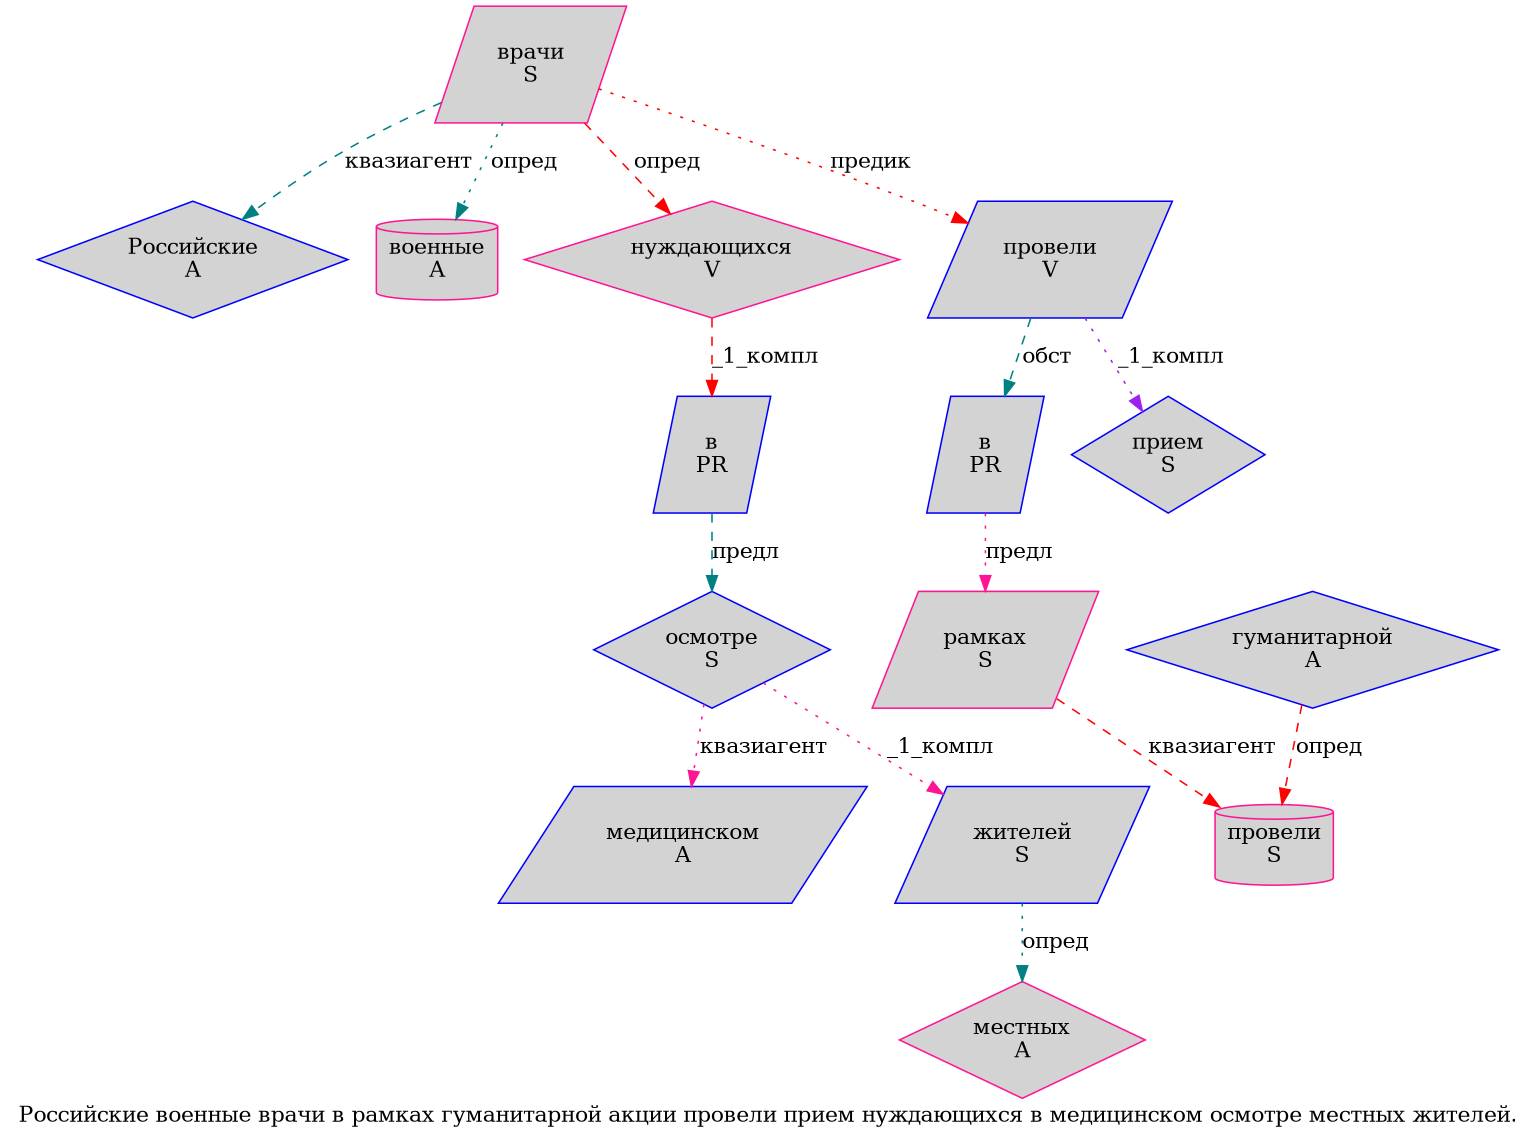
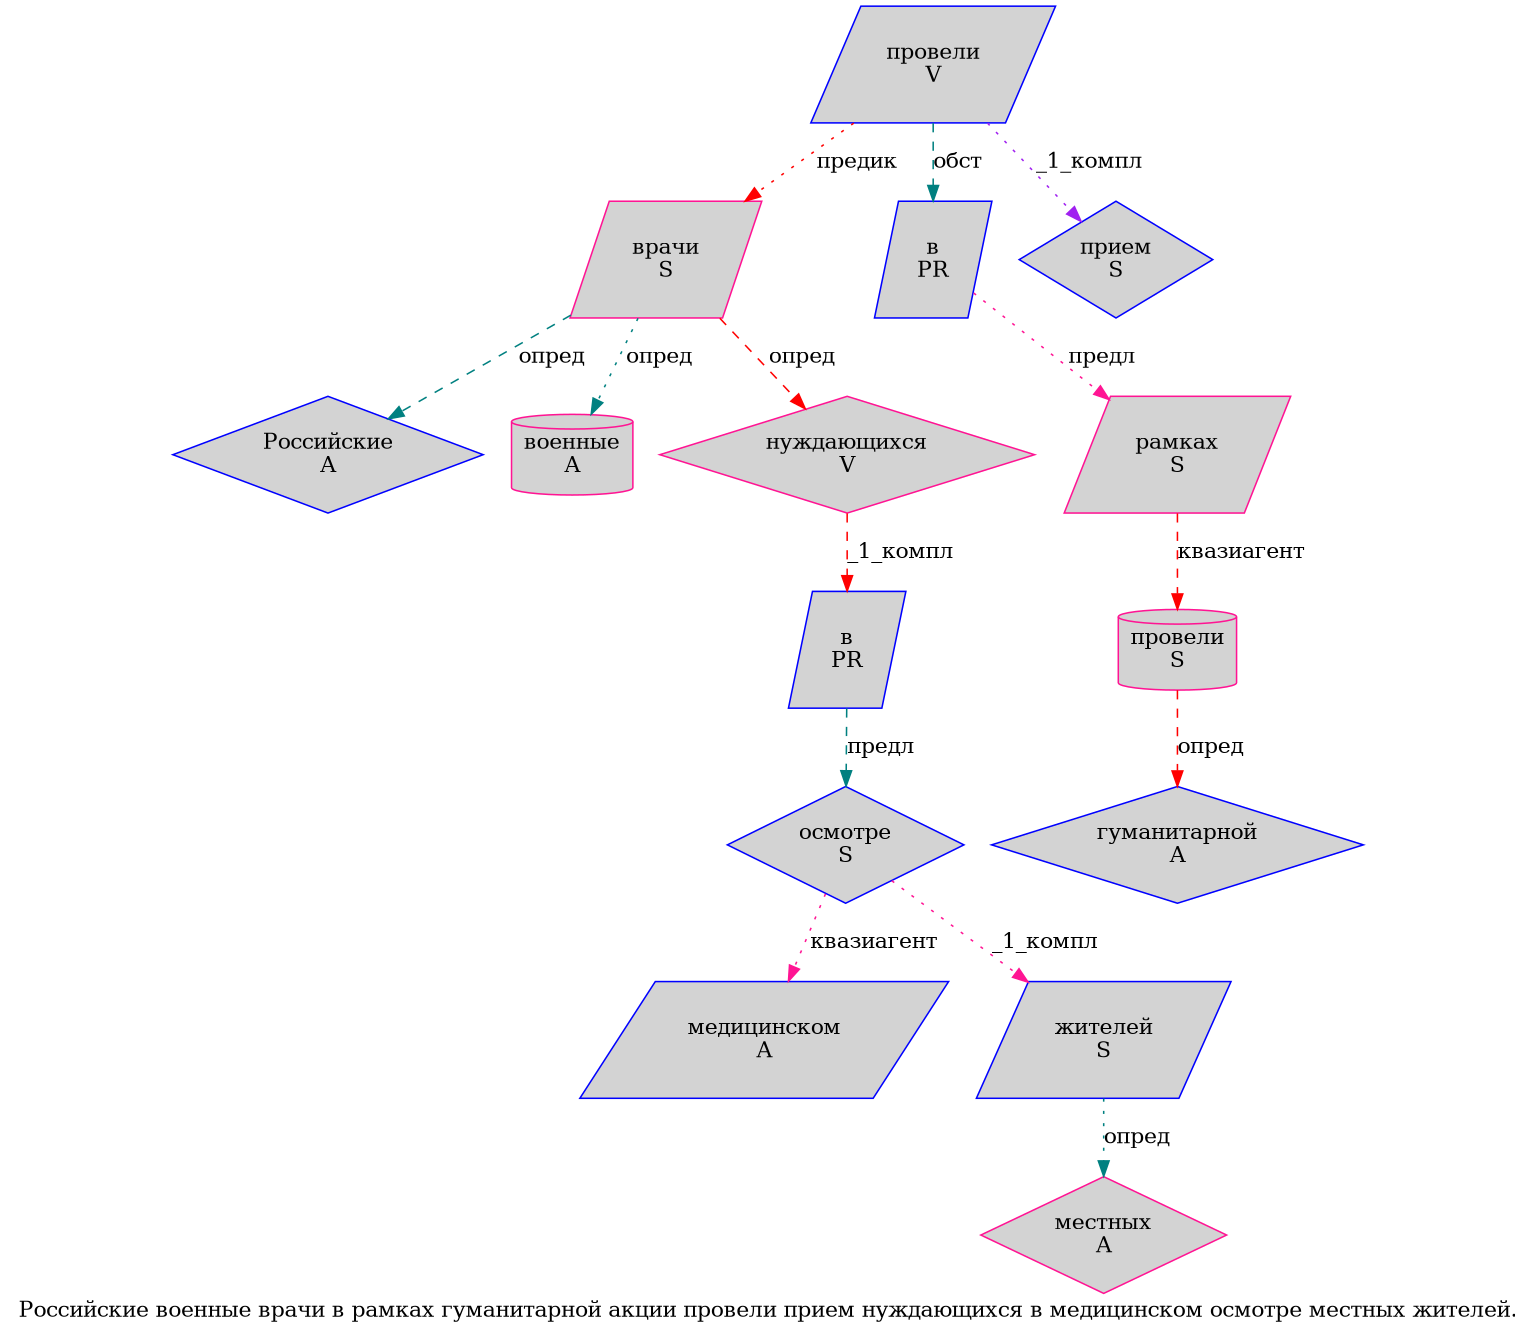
  digraph {
    label="Российские военные врачи в рамках гуманитарной акции провели прием нуждающихся в медицинском осмотре местных жителей."
    node [color=blue fillcolor=lightgray penwidth=1 shape=parallelogram style=filled]
    edge [color=teal style=dashed]
    n1 [label="Российские\nA" shape=diamond]
    n2 [color=deeppink label="военные\nA" shape=cylinder]
    n3 [color=deeppink label="врачи\nS"]
    n4 [color=deeppink label="нуждающихся\nV" shape=diamond]
    n5 [label="в\nPR"]
    n6 [color=deeppink label="рамках\nS"]
    n7 [color=deeppink label="провели\nS" shape=cylinder]
    n8 [label="гуманитарной\nA" shape=diamond]
    n9 [label="провели\nV"]
    n10 [label="прием\nS" shape=diamond]
    n11 [label="в\nPR"]
    n12 [label="осмотре\nS" shape=diamond]
    n13 [label="медицинском\nA"]
    n14 [label="жителей\nS"]
    n15 [color=deeppink label="местных\nA" shape=diamond]
-   n3 -> n1 [label="квазиагент"]
+   n3 -> n1 [label="опред"]
    n3 -> n2 [label="опред" style=dotted]
    n3 -> n4 [color=red label="опред"]
    n4 -> n11 [color=red label="_1_компл"]
    n5 -> n6 [color=deeppink label="предл" style=dotted]
    n6 -> n7 [color=red label="квазиагент"]
-   n8 -> n7 [color=red label="опред"]
-   n3 -> n9 [color=red label="предик" style=dotted]
+   n7 -> n8 [color=red label="опред"]
+   n9 -> n3 [color=red label="предик" style=dotted]
    n9 -> n5 [label="обст"]
    n9 -> n10 [color=purple label="_1_компл" style=dotted]
    n11 -> n12 [label="предл"]
    n12 -> n13 [color=deeppink label="квазиагент" style=dotted]
    n12 -> n14 [color=deeppink label="_1_компл" style=dotted]
    n14 -> n15 [label="опред" style=dotted]
  }
